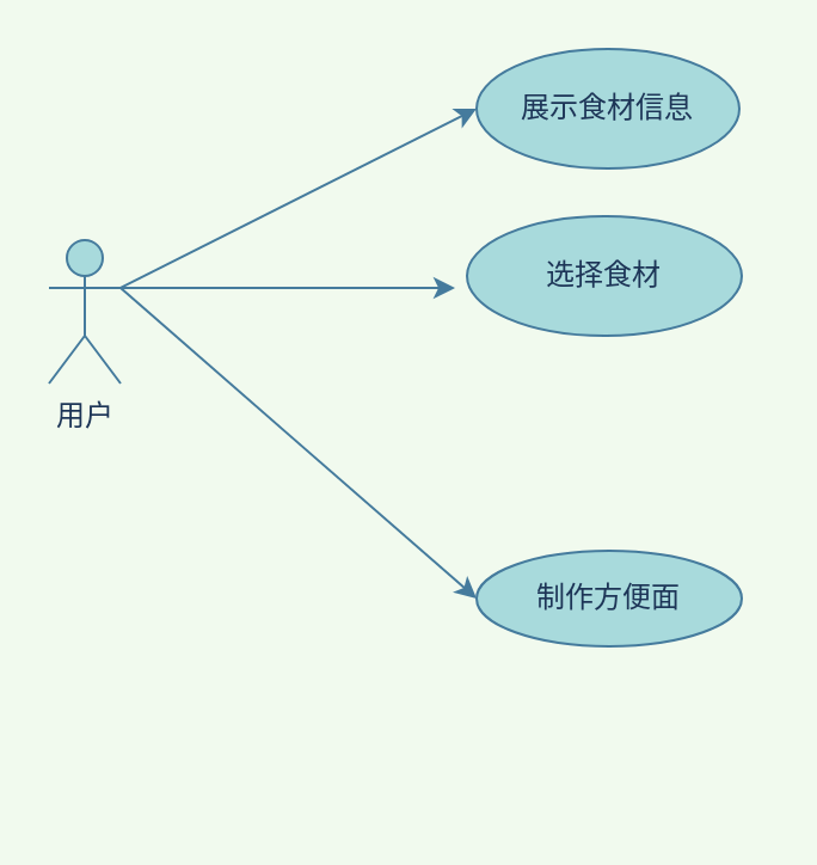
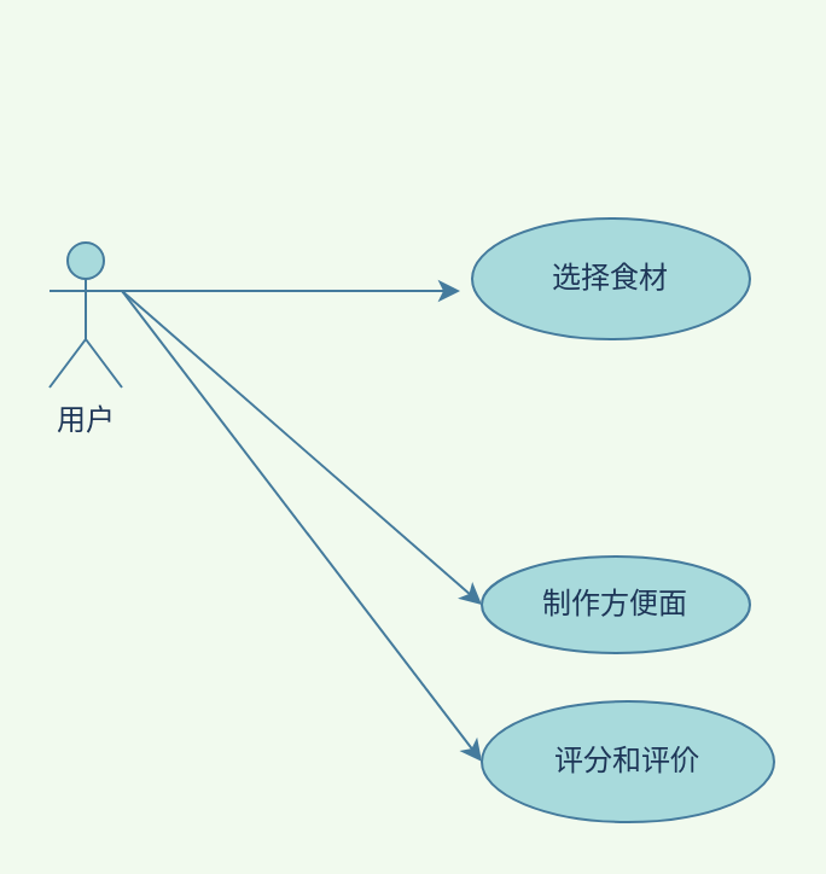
  <mxCell id="0" />
  <mxCell id="1" parent="0" />
- <mxCell id="2" value="展示食材信息" style="ellipse;whiteSpace=wrap;html=1;fillColor=#A8DADC;strokeColor=#457B9D;fontColor=#1D3557;" vertex="1" parent="1"><mxGeometry x="199" y="20" width="110" height="50" as="geometry" /></mxCell>
  <mxCell id="3" value="选择食材" style="ellipse;whiteSpace=wrap;html=1;fillColor=#A8DADC;strokeColor=#457B9D;fontColor=#1D3557;" vertex="1" parent="1"><mxGeometry x="195" y="90" width="115" height="50" as="geometry" /></mxCell>
  <mxCell id="4" value="制作方便面" style="ellipse;whiteSpace=wrap;html=1;fillColor=#A8DADC;strokeColor=#457B9D;fontColor=#1D3557;" vertex="1" parent="1"><mxGeometry x="199" y="230" width="111" height="40" as="geometry" /></mxCell>
- <mxCell id="5" style="rounded=0;orthogonalLoop=1;jettySize=auto;html=1;exitX=1;exitY=0.333;exitDx=0;exitDy=0;exitPerimeter=0;entryX=0;entryY=0.5;entryDx=0;entryDy=0;labelBackgroundColor=#F1FAEE;strokeColor=#457B9D;fontColor=#1D3557;" edge="1" parent="1" source="9" target="2"><mxGeometry relative="1" as="geometry" /></mxCell>
  <mxCell id="6" style="edgeStyle=none;rounded=0;orthogonalLoop=1;jettySize=auto;html=1;labelBackgroundColor=#F1FAEE;strokeColor=#457B9D;fontColor=#1D3557;" edge="1" parent="1"><mxGeometry relative="1" as="geometry"><mxPoint x="190" y="120" as="targetPoint" /><mxPoint x="50" y="120" as="sourcePoint" /></mxGeometry></mxCell>
  <mxCell id="7" style="edgeStyle=none;rounded=0;orthogonalLoop=1;jettySize=auto;html=1;exitX=1;exitY=0.333;exitDx=0;exitDy=0;exitPerimeter=0;entryX=0;entryY=0.5;entryDx=0;entryDy=0;labelBackgroundColor=#F1FAEE;strokeColor=#457B9D;fontColor=#1D3557;" edge="1" parent="1" source="9" target="4"><mxGeometry relative="1" as="geometry" /></mxCell>
+ <mxCell id="8" style="rounded=1;sketch=0;orthogonalLoop=1;jettySize=auto;html=1;exitX=1;exitY=0.333;exitDx=0;exitDy=0;exitPerimeter=0;fontColor=#1D3557;strokeColor=#457B9D;fillColor=#A8DADC;entryX=0;entryY=0.5;entryDx=0;entryDy=0;" edge="1" parent="1" source="9" target="10"><mxGeometry relative="1" as="geometry"><mxPoint x="190" y="310" as="targetPoint" /></mxGeometry></mxCell>
  <mxCell id="9" value="用户" style="shape=umlActor;verticalLabelPosition=bottom;verticalAlign=top;html=1;outlineConnect=0;fillColor=#A8DADC;strokeColor=#457B9D;fontColor=#1D3557;" vertex="1" parent="1"><mxGeometry x="20" y="100" width="30" height="60" as="geometry" /></mxCell>
+ <mxCell id="10" value="评分和评价" style="ellipse;whiteSpace=wrap;html=1;rounded=0;sketch=0;fontColor=#1D3557;strokeColor=#457B9D;fillColor=#A8DADC;" vertex="1" parent="1"><mxGeometry x="199" y="290" width="121" height="50" as="geometry" /></mxCell>
